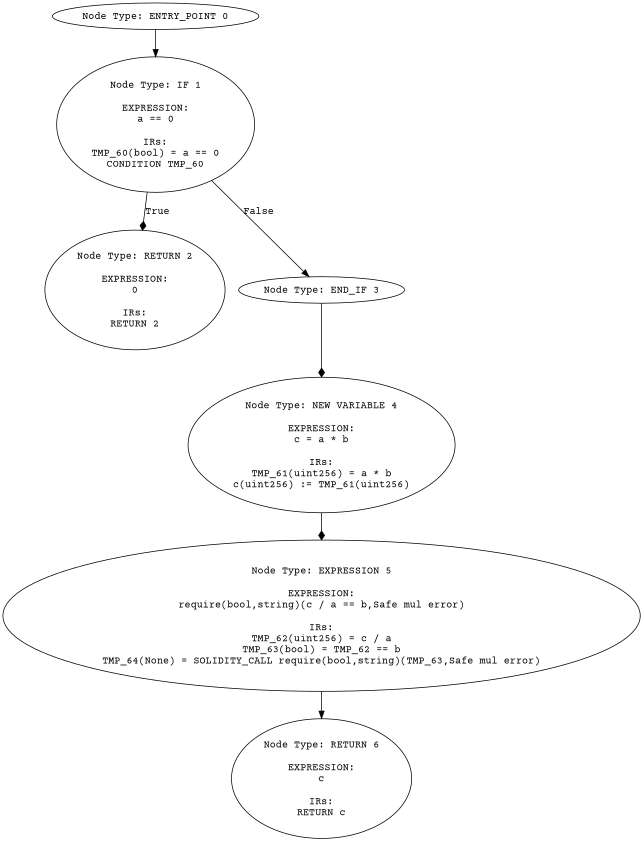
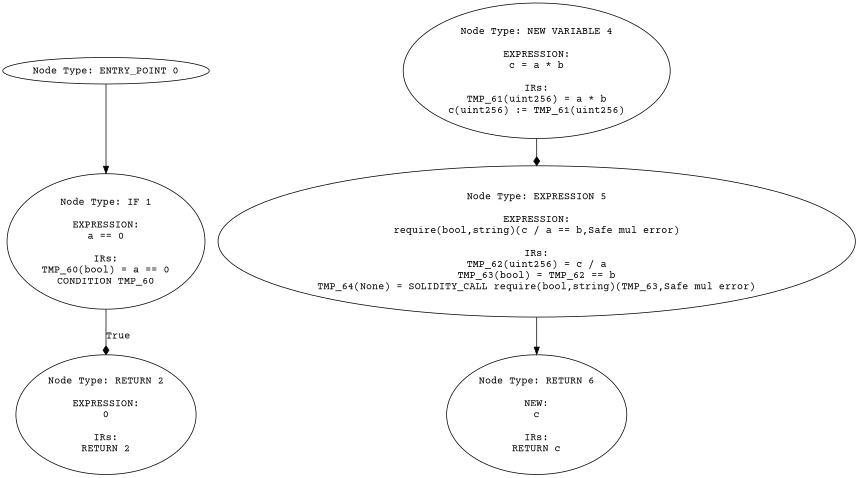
  digraph {
    fontname="Courier Prime"
    node [fontname="Courier Prime"]
    edge [arrowhead=normal fontname="Courier Prime"]
    n1 [label="Node Type: ENTRY_POINT 0\n"]
    n2 [label="Node Type: IF 1\n\nEXPRESSION:\na == 0\n\nIRs:\nTMP_60(bool) = a == 0\nCONDITION TMP_60"]
    n3 [label="Node Type: RETURN 2\n\nEXPRESSION:\n0\n\nIRs:\nRETURN 2"]
-   n4 [label="Node Type: END_IF 3\n"]
    n5 [label="Node Type: NEW VARIABLE 4\n\nEXPRESSION:\nc = a * b\n\nIRs:\nTMP_61(uint256) = a * b\nc(uint256) := TMP_61(uint256)"]
    n6 [label="Node Type: EXPRESSION 5\n\nEXPRESSION:\nrequire(bool,string)(c / a == b,Safe mul error)\n\nIRs:\nTMP_62(uint256) = c / a\nTMP_63(bool) = TMP_62 == b\nTMP_64(None) = SOLIDITY_CALL require(bool,string)(TMP_63,Safe mul error)"]
-   n7 [label="Node Type: RETURN 6\n\nEXPRESSION:\nc\n\nIRs:\nRETURN c"]
+   n7 [label="Node Type: RETURN 6\n\nNEW:\nc\n\nIRs:\nRETURN c"]
    n1 -> n2
    n2 -> n3 [arrowhead=diamond label=True]
-   n2 -> n4 [label=False]
-   n4 -> n5 [arrowhead=diamond]
    n5 -> n6 [arrowhead=diamond]
    n6 -> n7
  }
